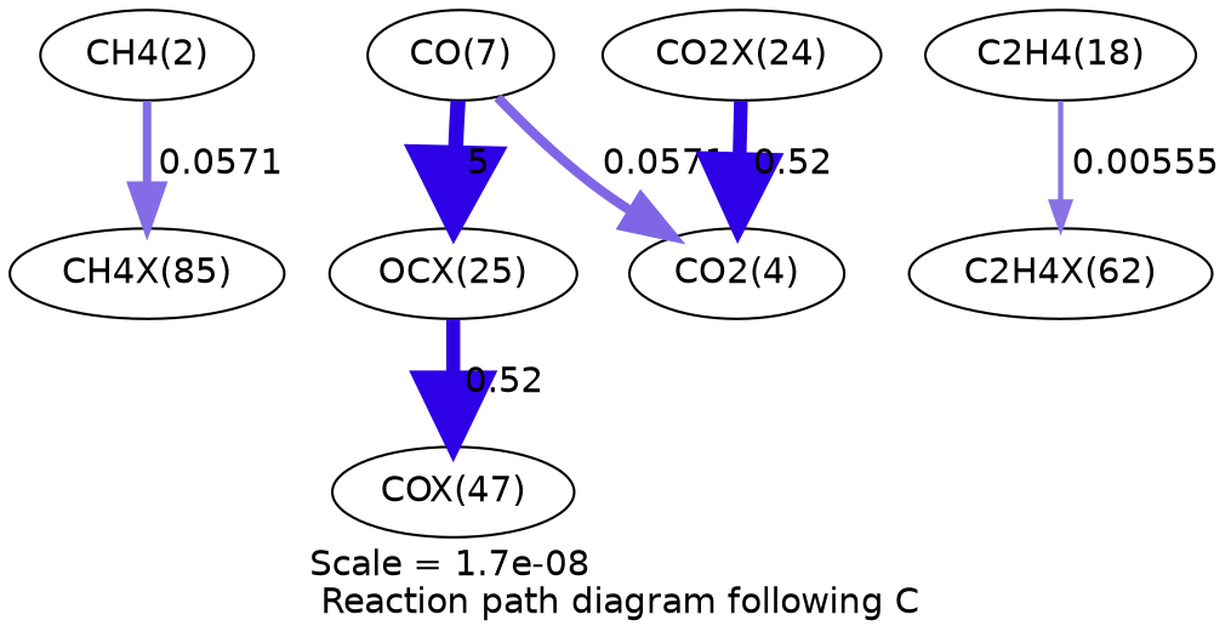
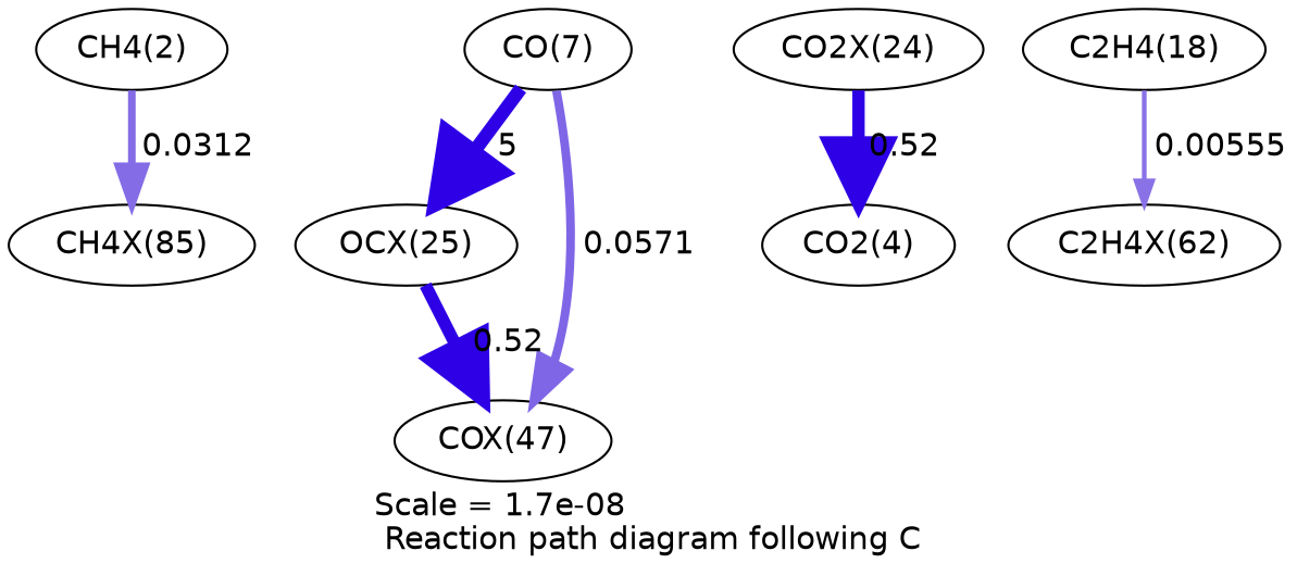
  digraph {
    fontname=Helvetica
    label="Scale = 1.7e-08\l Reaction path diagram following C"
    node [fontname=Helvetica]
    edge [arrowsize=2.75 color="0.7, 1.02, 0.9" fontname=Helvetica penwidth=5.51]
    n1 [label="CH4(2)"]
    n2 [label="CH4X(85)"]
    n3 [label="CO(7)"]
    n4 [label="OCX(25)"]
    n5 [label="COX(47)"]
    n6 [label="CO2X(24)"]
    n7 [label="CO2(4)"]
    n8 [label="C2H4(18)"]
    n9 [label="C2H4X(62)"]
-   n1 -> n2 [arrowsize=1.69 color="0.7, 0.531, 0.9" label=" 0.0571" penwidth=3.38]
+   n1 -> n2 [arrowsize=1.69 color="0.7, 0.531, 0.9" label=" 0.0312" penwidth=3.38]
    n3 -> n4 [arrowsize=3 color="0.7, 1.5, 0.9" label=" 5" penwidth=6]
-   n3 -> n7 [arrowsize=1.92 color="0.7, 0.557, 0.9" label=" 0.0571" penwidth=3.84]
+   n3 -> n5 [arrowsize=1.92 color="0.7, 0.557, 0.9" label=" 0.0571" penwidth=3.84]
    n4 -> n5 [label=" 0.52"]
    n6 -> n7 [label=" 0.52"]
    n8 -> n9 [arrowsize=1.04 color="0.7, 0.506, 0.9" label=" 0.00555" penwidth=2.08]
  }
